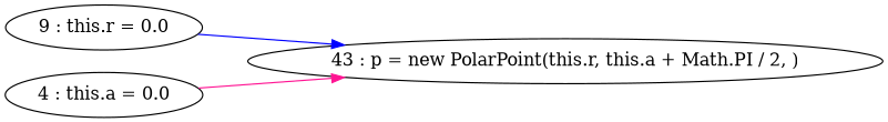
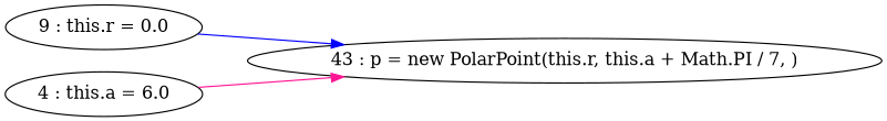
  digraph {
    rankdir=LR
    n1 [label="9 : this.r = 0.0"]
-   "43 : p = new PolarPoint(this.r, this.a + Math.PI / 2, )"
-   "4 : this.a = 0.0"
+   "43 : p = new PolarPoint(this.r, this.a + Math.PI / 2, )" [label="43 : p = new PolarPoint(this.r, this.a + Math.PI / 7, )"]
+   "4 : this.a = 0.0" [label="4 : this.a = 6.0"]
    n1 -> "43 : p = new PolarPoint(this.r, this.a + Math.PI / 2, )" [color=blue]
    "4 : this.a = 0.0" -> "43 : p = new PolarPoint(this.r, this.a + Math.PI / 2, )" [color=deeppink]
  }
